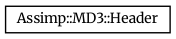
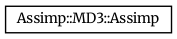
  digraph {
    rankdir=TB
    fontname=Merriweather
-   n1 [color=black fillcolor=white fontname=Merriweather fontsize=10 height=0.2 label="Assimp::MD3::Header" shape=record style=filled width=0.4]
+   n1 [color=black fillcolor=white fontname=Merriweather fontsize=10 height=0.2 label="Assimp::MD3::Assimp" shape=record style=filled width=0.4]
  }
